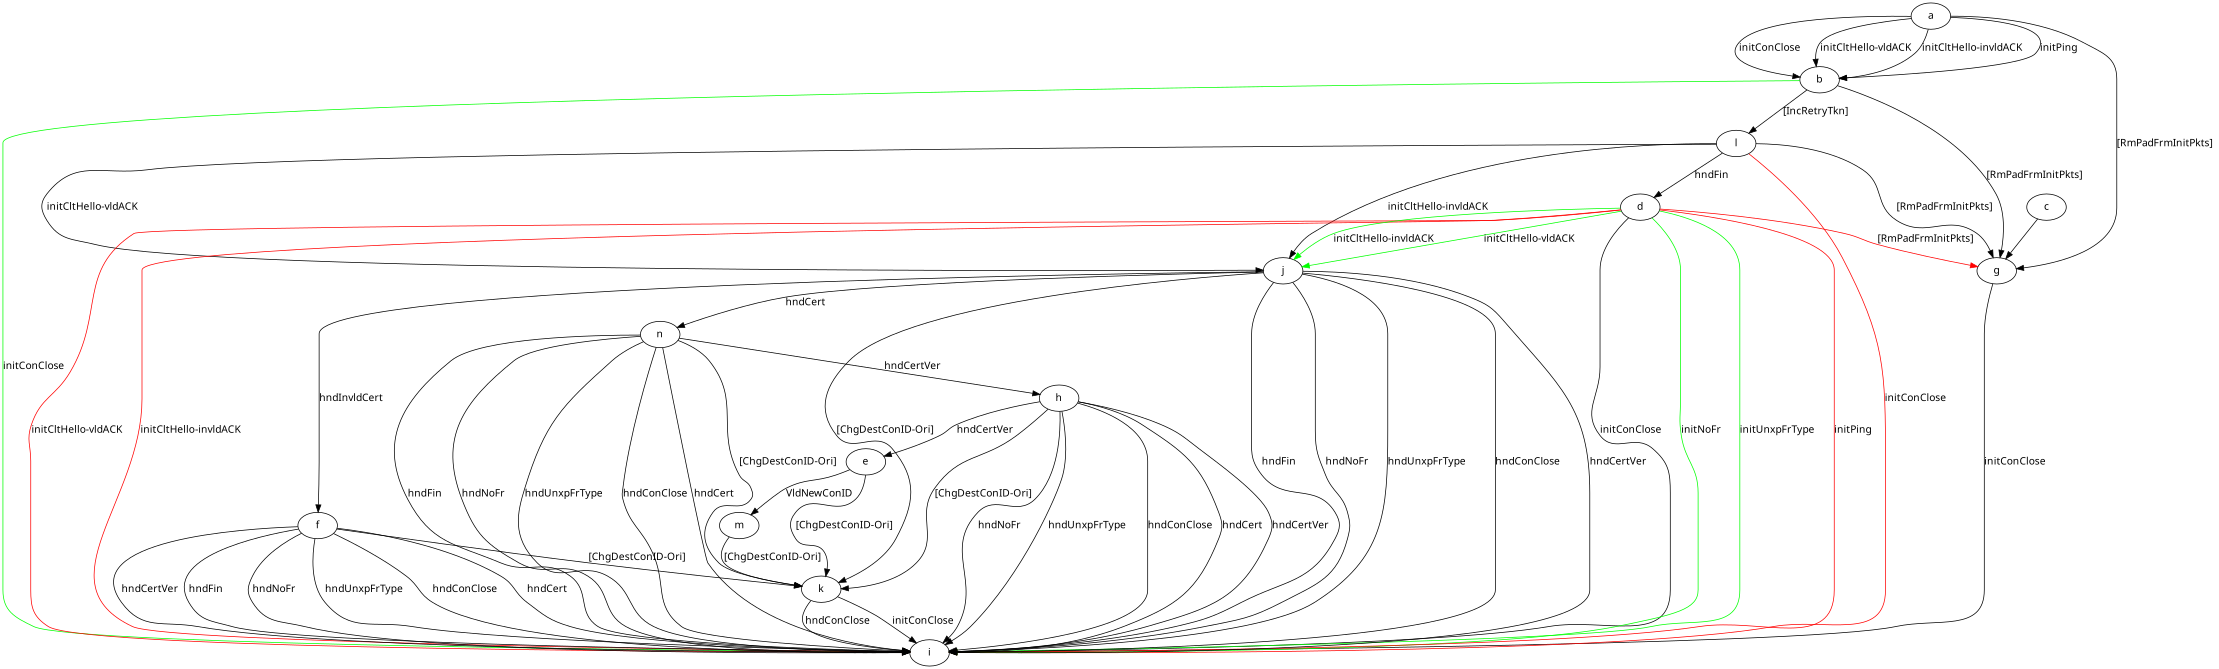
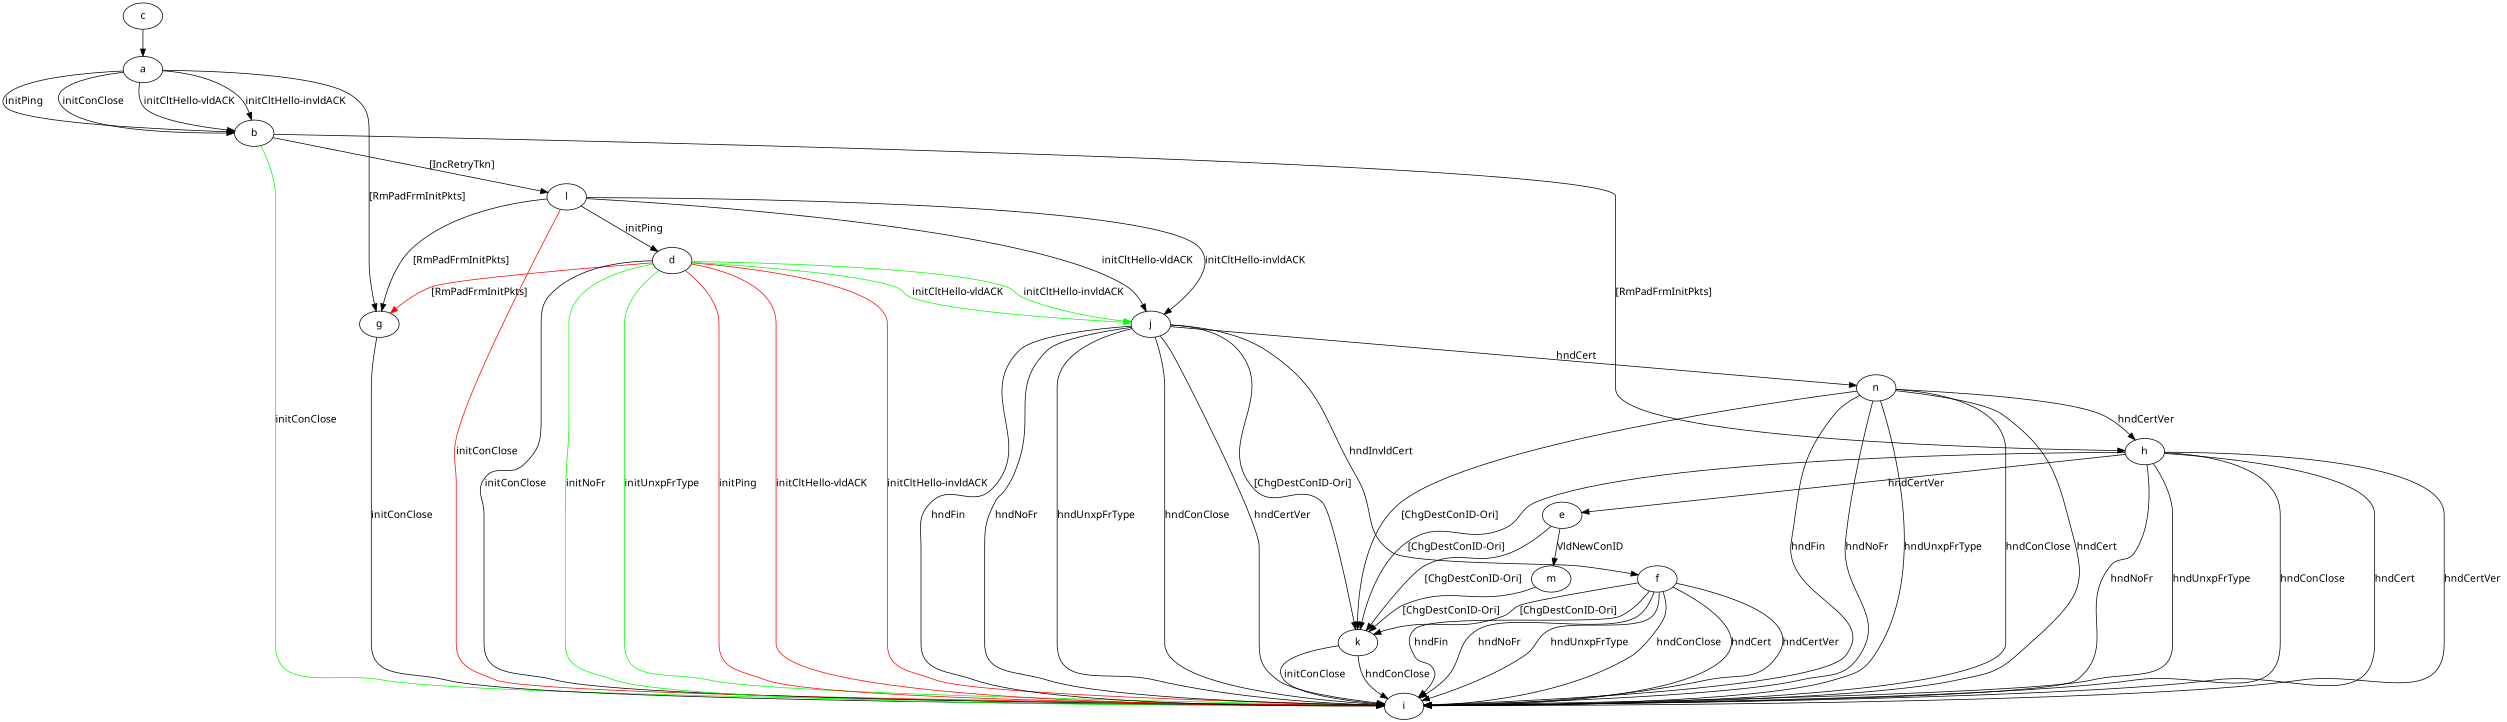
  digraph {
    fontname="Noto Sans"
    node [fontname="Noto Sans"]
    edge [fontname="Noto Sans"]
    a
    b
    g
    i
    l
    d
    j
    k
    f
    n
    c
    h
    e
    m
    a -> b [label="initPing "]
    a -> b [label="initConClose "]
    a -> b [label="initCltHello-vldACK "]
    a -> b [label="initCltHello-invldACK "]
    a -> g [label="[RmPadFrmInitPkts] "]
-   b -> g [label="[RmPadFrmInitPkts] "]
+   b -> h [label="[RmPadFrmInitPkts] "]
    b -> i [color=green label="initConClose "]
    b -> l [label="[IncRetryTkn] "]
    g -> i [label="initConClose "]
    l -> g [label="[RmPadFrmInitPkts] "]
    l -> i [color=red label="initConClose "]
-   l -> d [label="hndFin "]
+   l -> d [label="initPing "]
    l -> j [label="initCltHello-vldACK "]
    l -> j [label="initCltHello-invldACK "]
    d -> g [color=red label="[RmPadFrmInitPkts] "]
    d -> i [label="initConClose "]
    d -> i [color=green label="initNoFr "]
    d -> i [color=green label="initUnxpFrType "]
    d -> i [color=red label="initPing "]
    d -> i [color=red label="initCltHello-vldACK "]
    d -> i [color=red label="initCltHello-invldACK "]
    d -> j [color=green label="initCltHello-vldACK "]
    d -> j [color=green label="initCltHello-invldACK "]
    j -> i [label="hndFin "]
    j -> i [label="hndNoFr "]
    j -> i [label="hndUnxpFrType "]
    j -> i [label="hndConClose "]
    j -> i [label="hndCertVer "]
    j -> k [label="[ChgDestConID-Ori] "]
    j -> f [label="hndInvldCert "]
    j -> n [label="hndCert "]
    k -> i [label="initConClose "]
    k -> i [label="hndConClose "]
    f -> i [label="hndFin "]
    f -> i [label="hndNoFr "]
    f -> i [label="hndUnxpFrType "]
    f -> i [label="hndConClose "]
    f -> i [label="hndCert "]
    f -> i [label="hndCertVer "]
    f -> k [label="[ChgDestConID-Ori] "]
    n -> i [label="hndFin "]
    n -> i [label="hndNoFr "]
    n -> i [label="hndUnxpFrType "]
    n -> i [label="hndConClose "]
    n -> i [label="hndCert "]
    n -> k [label="[ChgDestConID-Ori] "]
    n -> h [label="hndCertVer "]
-   c -> g
+   c -> a
    h -> i [label="hndNoFr "]
    h -> i [label="hndUnxpFrType "]
    h -> i [label="hndConClose "]
    h -> i [label="hndCert "]
    h -> i [label="hndCertVer "]
    h -> k [label="[ChgDestConID-Ori] "]
    h -> e [label="hndCertVer "]
    e -> k [label="[ChgDestConID-Ori] "]
    e -> m [label="VldNewConID "]
    m -> k [label="[ChgDestConID-Ori] "]
  }
